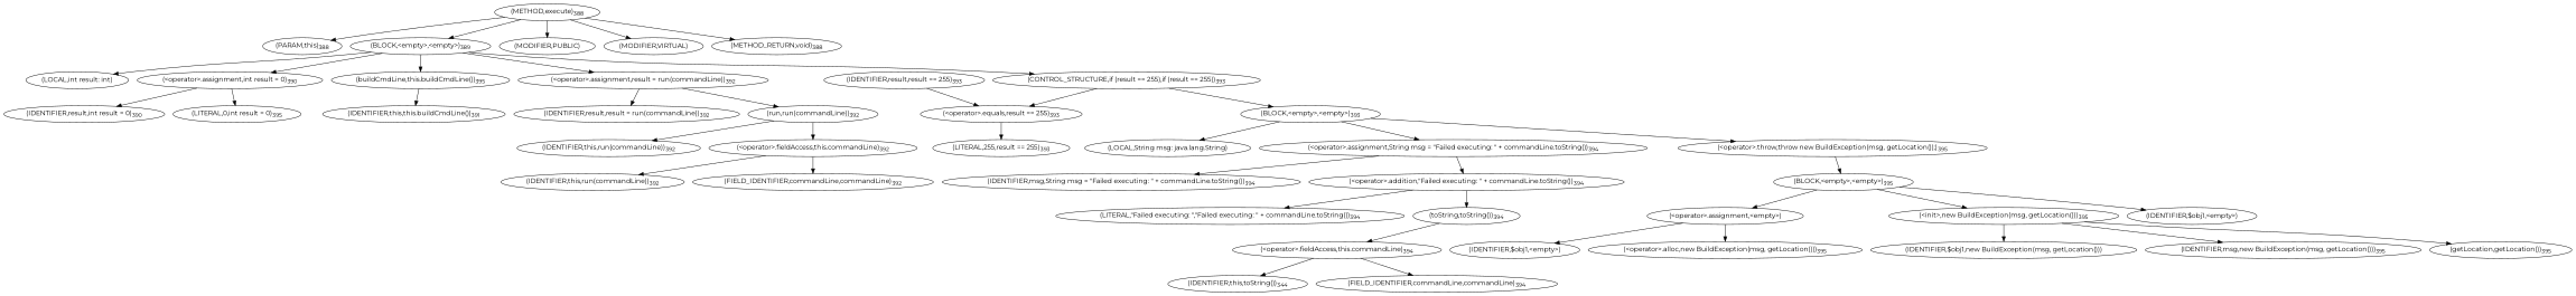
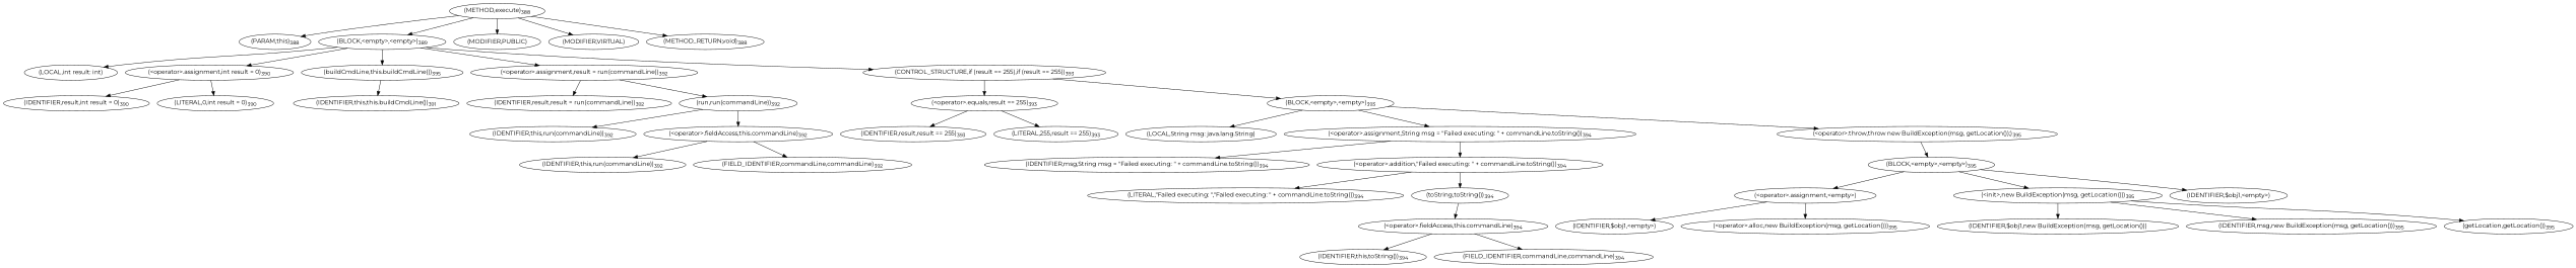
  digraph {
    fontname=Montserrat
    node [fontname=Montserrat]
    edge [fontname=Montserrat]
    n1 [label=<(METHOD,execute)<SUB>388</SUB>>]
    n2 [label=<(PARAM,this)<SUB>388</SUB>>]
    n3 [label=<(BLOCK,&lt;empty&gt;,&lt;empty&gt;)<SUB>389</SUB>>]
    n4 [label=<(MODIFIER,PUBLIC)>]
    n5 [label=<(MODIFIER,VIRTUAL)>]
    n6 [label=<(METHOD_RETURN,void)<SUB>388</SUB>>]
    n7 [label=<(LOCAL,int result: int)>]
    n8 [label=<(&lt;operator&gt;.assignment,int result = 0)<SUB>390</SUB>>]
    n9 [label=<(buildCmdLine,this.buildCmdLine())<SUB>395</SUB>>]
    n10 [label=<(&lt;operator&gt;.assignment,result = run(commandLine))<SUB>392</SUB>>]
    n11 [label=<(CONTROL_STRUCTURE,if (result == 255),if (result == 255))<SUB>393</SUB>>]
    n12 [label=<(IDENTIFIER,result,int result = 0)<SUB>390</SUB>>]
-   n13 [label=<(LITERAL,0,int result = 0)<SUB>395</SUB>>]
+   n13 [label=<(LITERAL,0,int result = 0)<SUB>390</SUB>>]
    n14 [label=<(IDENTIFIER,this,this.buildCmdLine())<SUB>391</SUB>>]
    n15 [label=<(IDENTIFIER,result,result = run(commandLine))<SUB>392</SUB>>]
    n16 [label=<(run,run(commandLine))<SUB>392</SUB>>]
    n17 [label=<(&lt;operator&gt;.equals,result == 255)<SUB>393</SUB>>]
    n18 [label=<(BLOCK,&lt;empty&gt;,&lt;empty&gt;)<SUB>393</SUB>>]
    n19 [label=<(IDENTIFIER,this,run(commandLine))<SUB>392</SUB>>]
    n20 [label=<(&lt;operator&gt;.fieldAccess,this.commandLine)<SUB>392</SUB>>]
    n21 [label=<(IDENTIFIER,this,run(commandLine))<SUB>392</SUB>>]
    n22 [label=<(FIELD_IDENTIFIER,commandLine,commandLine)<SUB>392</SUB>>]
    n23 [label=<(IDENTIFIER,result,result == 255)<SUB>393</SUB>>]
    n24 [label=<(LITERAL,255,result == 255)<SUB>393</SUB>>]
    n25 [label=<(LOCAL,String msg: java.lang.String)>]
    n26 [label=<(&lt;operator&gt;.assignment,String msg = &quot;Failed executing: &quot; + commandLine.toString())<SUB>394</SUB>>]
    n27 [label=<(&lt;operator&gt;.throw,throw new BuildException(msg, getLocation());)<SUB>395</SUB>>]
    n28 [label=<(IDENTIFIER,msg,String msg = &quot;Failed executing: &quot; + commandLine.toString())<SUB>394</SUB>>]
    n29 [label=<(&lt;operator&gt;.addition,&quot;Failed executing: &quot; + commandLine.toString())<SUB>394</SUB>>]
    n30 [label=<(BLOCK,&lt;empty&gt;,&lt;empty&gt;)<SUB>395</SUB>>]
    n31 [label=<(LITERAL,&quot;Failed executing: &quot;,&quot;Failed executing: &quot; + commandLine.toString())<SUB>394</SUB>>]
    n32 [label=<(toString,toString())<SUB>394</SUB>>]
    n33 [label=<(&lt;operator&gt;.fieldAccess,this.commandLine)<SUB>394</SUB>>]
-   n34 [label=<(IDENTIFIER,this,toString())<SUB>344</SUB>>]
+   n34 [label=<(IDENTIFIER,this,toString())<SUB>394</SUB>>]
    n35 [label=<(FIELD_IDENTIFIER,commandLine,commandLine)<SUB>394</SUB>>]
    n36 [label=<(&lt;operator&gt;.assignment,&lt;empty&gt;)>]
    n37 [label=<(&lt;init&gt;,new BuildException(msg, getLocation()))<SUB>395</SUB>>]
    n38 [label=<(IDENTIFIER,$obj1,&lt;empty&gt;)>]
    n39 [label=<(IDENTIFIER,$obj1,&lt;empty&gt;)>]
    n40 [label=<(&lt;operator&gt;.alloc,new BuildException(msg, getLocation()))<SUB>395</SUB>>]
    n41 [label=<(IDENTIFIER,$obj1,new BuildException(msg, getLocation()))>]
    n42 [label=<(IDENTIFIER,msg,new BuildException(msg, getLocation()))<SUB>395</SUB>>]
    n43 [label=<(getLocation,getLocation())<SUB>395</SUB>>]
    n1 -> n2
    n1 -> n3
    n1 -> n4
    n1 -> n5
    n1 -> n6
    n3 -> n7
    n3 -> n8
    n3 -> n9
    n3 -> n10
    n3 -> n11
    n8 -> n12
    n8 -> n13
    n9 -> n14
    n10 -> n15
    n10 -> n16
    n11 -> n17
    n11 -> n18
    n16 -> n19
    n16 -> n20
-   n23 -> n17
+   n17 -> n23
    n17 -> n24
    n18 -> n25
    n18 -> n26
    n18 -> n27
    n20 -> n21
    n20 -> n22
    n26 -> n28
    n26 -> n29
    n27 -> n30
    n29 -> n31
    n29 -> n32
    n30 -> n36
    n30 -> n37
    n30 -> n38
    n32 -> n33
    n33 -> n34
    n33 -> n35
    n36 -> n39
    n36 -> n40
    n37 -> n41
    n37 -> n42
    n37 -> n43
  }
